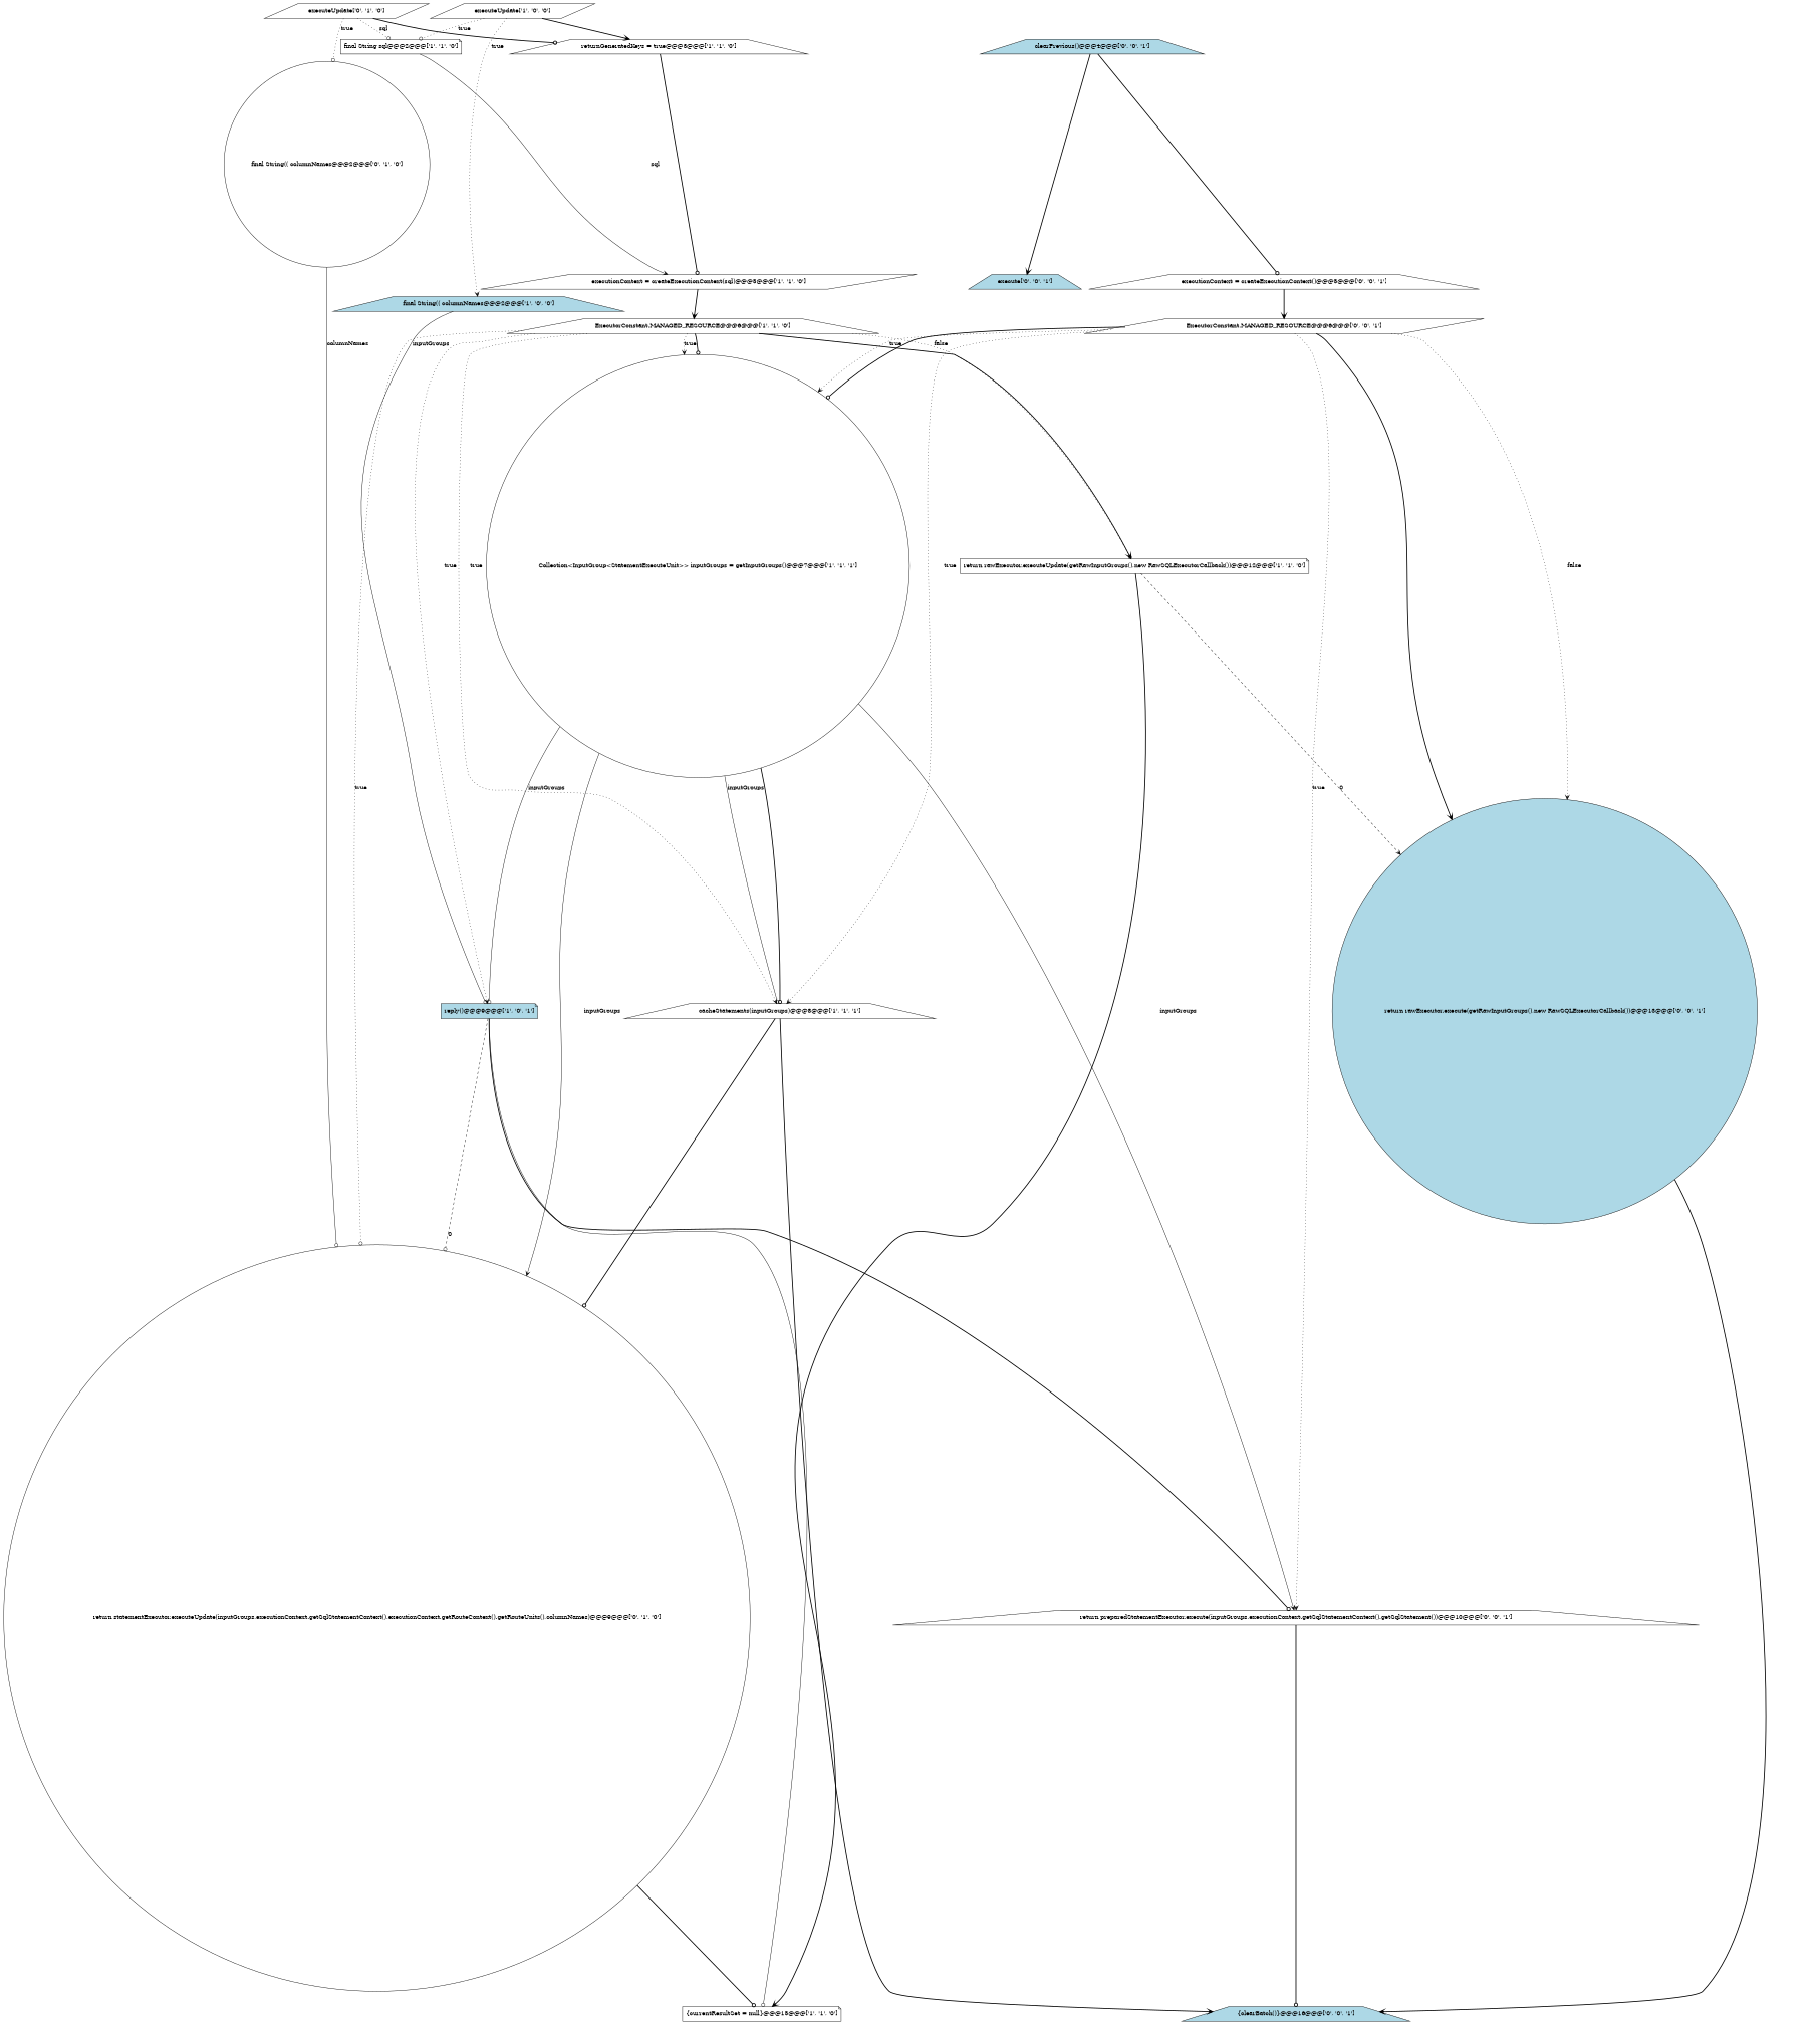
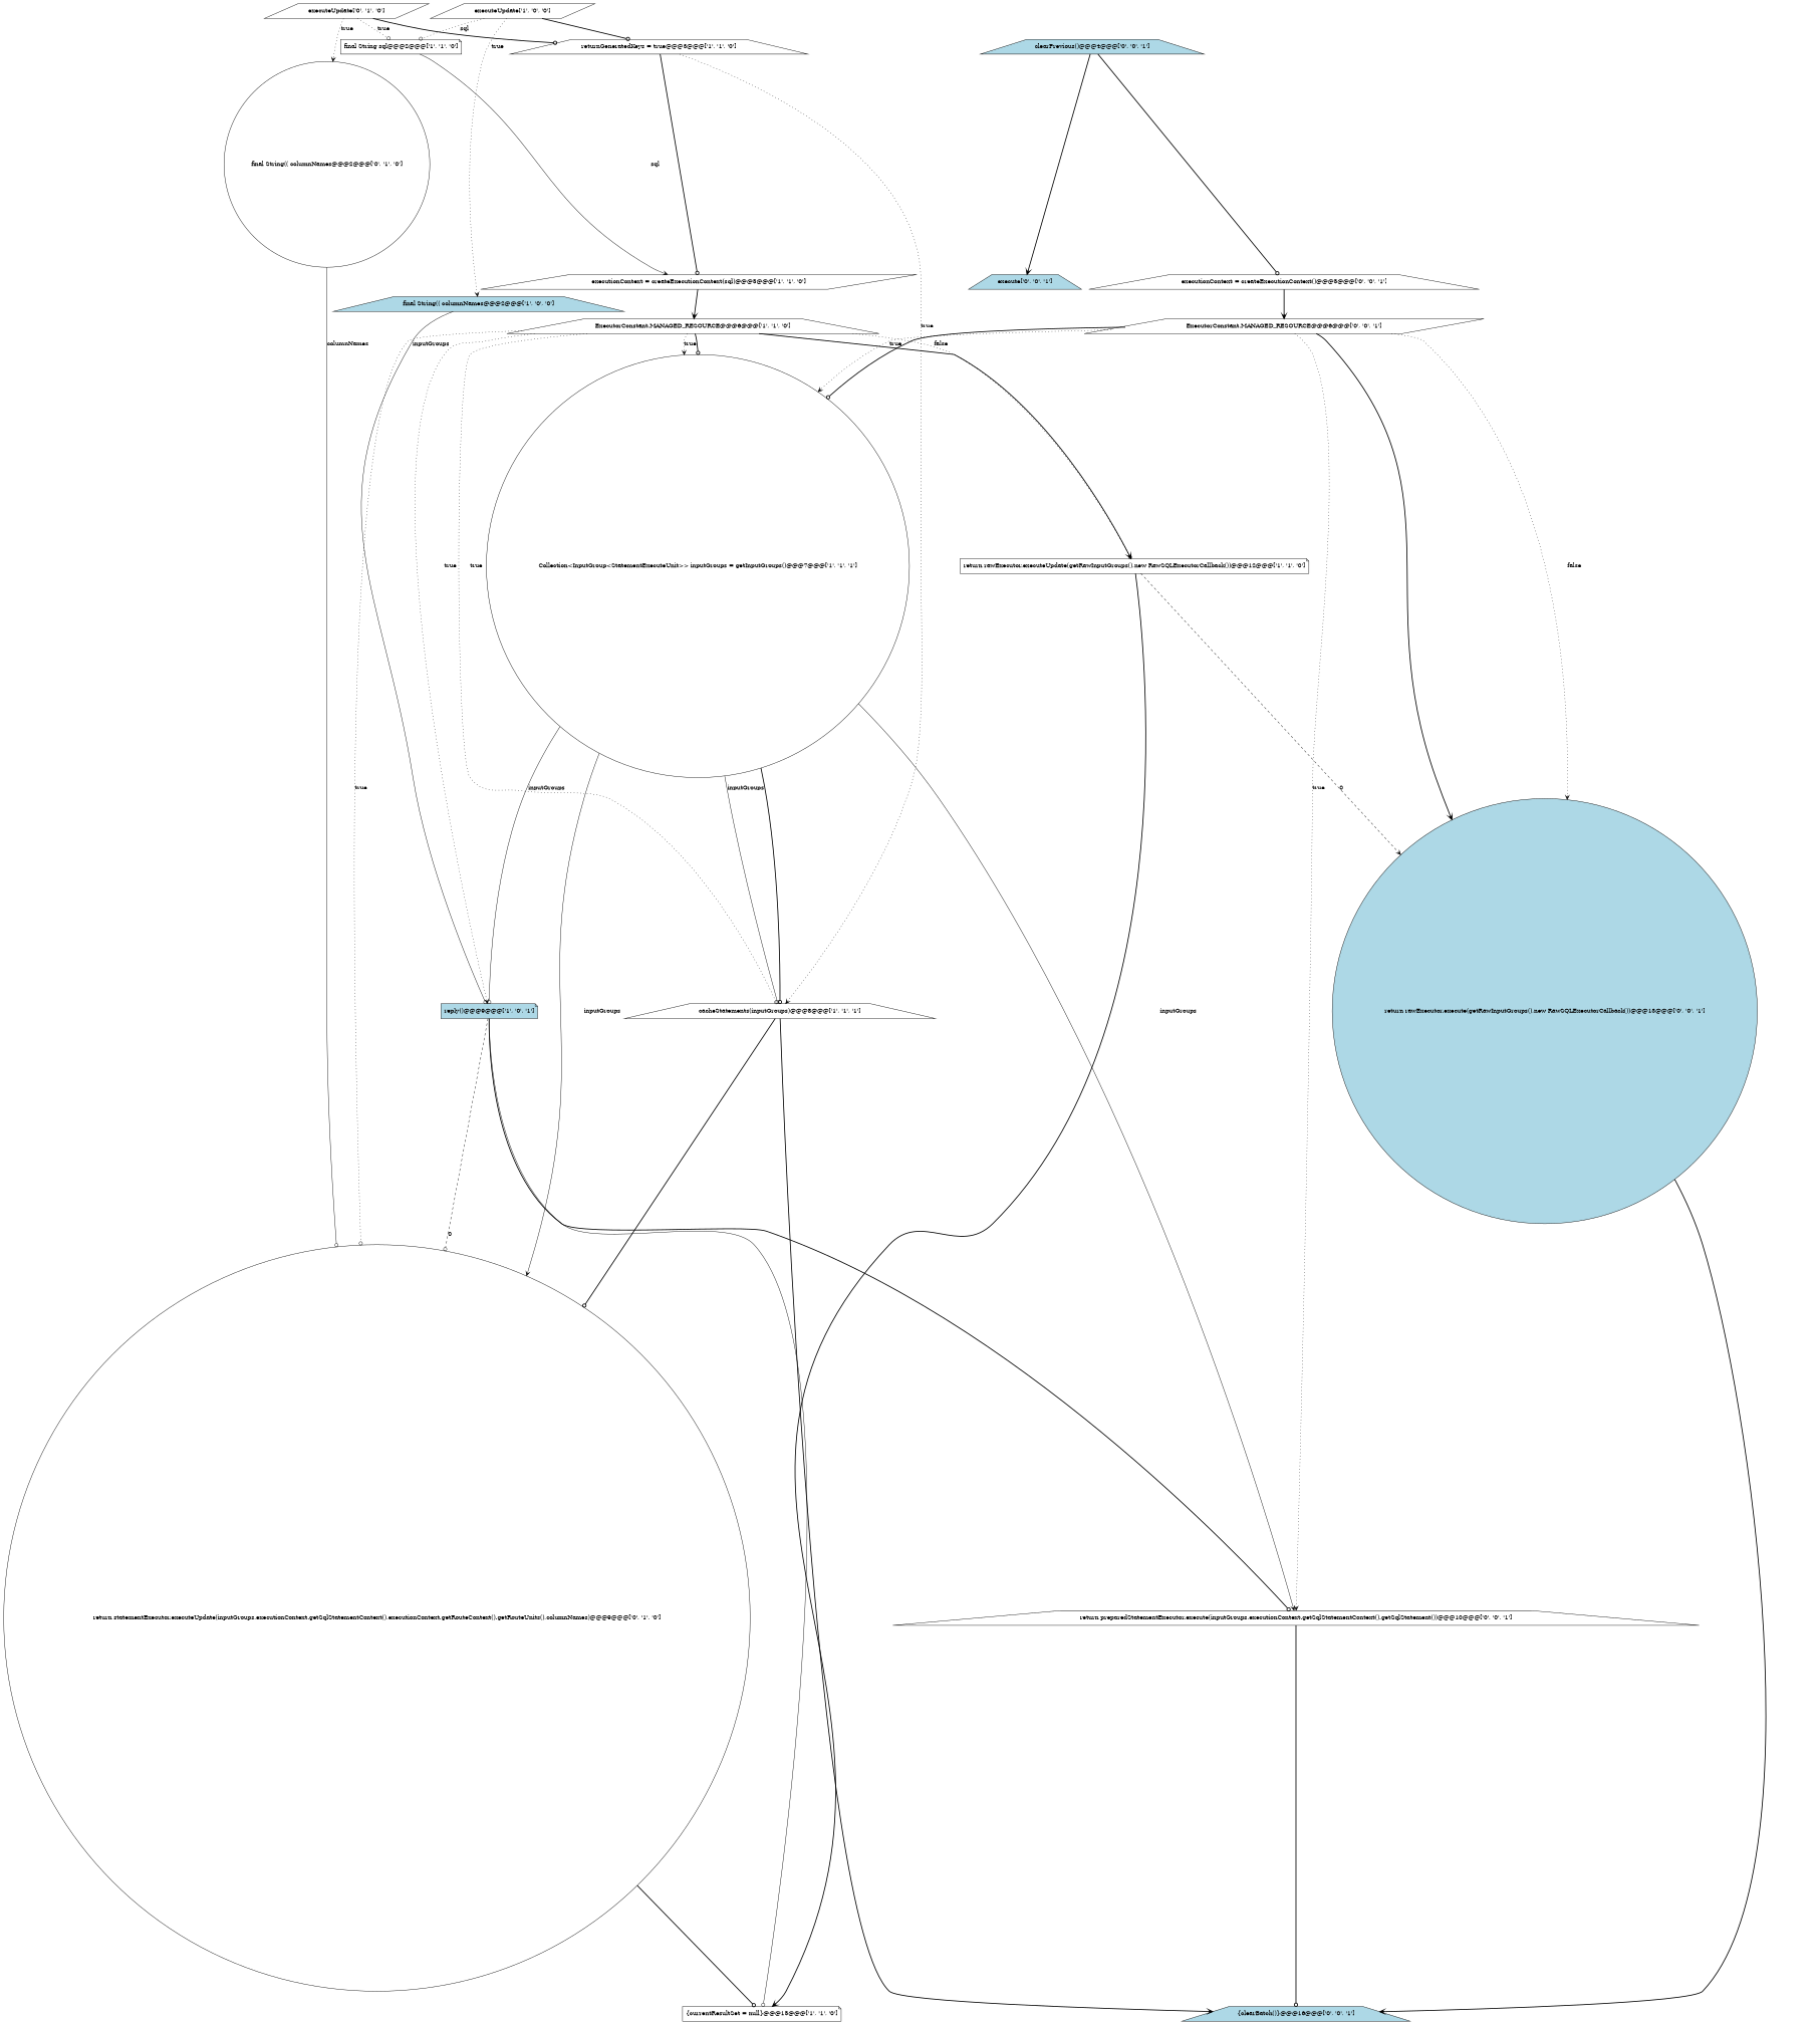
  digraph {
    node [fillcolor=white shape=trapezium style=filled]
    edge [arrowhead=odot style=bold]
    n1 [label="return preparedStatementExecutor.execute(inputGroups,executionContext.getSqlStatementContext().getSqlStatement())@@@10@@@['0', '0', '1']"]
    n2 [fillcolor=lightblue label="{clearBatch()}@@@16@@@['0', '0', '1']"]
    n3 [label="Collection<InputGroup<StatementExecuteUnit>> inputGroups = getInputGroups()@@@7@@@['1', '1', '1']" shape=circle]
    n4 [fillcolor=lightblue label="reply()@@@9@@@['1', '0', '1']" shape=note]
    n5 [label="return statementExecutor.executeUpdate(inputGroups,executionContext.getSqlStatementContext(),executionContext.getRouteContext().getRouteUnits(),columnNames)@@@9@@@['0', '1', '0']" shape=circle]
    n6 [label="cacheStatements(inputGroups)@@@8@@@['1', '1', '1']"]
    n7 [label="{currentResultSet = null}@@@15@@@['1', '1', '0']" shape=note]
    n8 [label="executeUpdate['0', '1', '0']" shape=parallelogram]
    n9 [label="final String(( columnNames@@@2@@@['0', '1', '0']" shape=circle]
    n10 [label="final String sql@@@2@@@['1', '1', '0']" shape=note]
    n11 [label="returnGeneratedKeys = true@@@3@@@['1', '1', '0']"]
    n12 [label="executionContext = createExecutionContext(sql)@@@5@@@['1', '1', '0']" shape=parallelogram]
    n13 [label="ExecutorConstant.MANAGED_RESOURCE@@@6@@@['1', '1', '0']"]
    n14 [label="return rawExecutor.executeUpdate(getRawInputGroups(),new RawSQLExecutorCallback())@@@12@@@['1', '1', '0']" shape=note]
    n15 [fillcolor=lightblue label="return rawExecutor.execute(getRawInputGroups(),new RawSQLExecutorCallback())@@@13@@@['0', '0', '1']" shape=circle]
    n16 [label="executionContext = createExecutionContext()@@@5@@@['0', '0', '1']"]
    n17 [label="ExecutorConstant.MANAGED_RESOURCE@@@6@@@['0', '0', '1']" shape=parallelogram]
    n18 [label="executeUpdate['1', '0', '0']" shape=parallelogram]
    n19 [fillcolor=lightblue label="final String(( columnNames@@@2@@@['1', '0', '0']"]
    n20 [fillcolor=lightblue label="clearPrevious()@@@4@@@['0', '0', '1']"]
    n21 [fillcolor=lightblue label="execute['0', '0', '1']"]
    n1 -> n2
    n3 -> n1 [arrowhead=vee label=inputGroups style=solid]
    n3 -> n4 [label=inputGroups style=solid]
    n3 -> n5 [arrowhead=vee label=inputGroups style=solid]
    n3 -> n6 [label=inputGroups style=solid]
    n3 -> n6
    n4 -> n1
    n4 -> n5 [label=0 style=dashed]
    n4 -> n7 [style=solid]
    n5 -> n7
    n6 -> n2 [arrowhead=vee]
    n6 -> n5
-   n8 -> n9 [label=true style=dotted]
-   n8 -> n10 [label=sql style=dotted]
+   n8 -> n9 [arrowhead=vee label=true style=dotted]
+   n8 -> n10 [label=true style=dotted]
    n8 -> n11
    n9 -> n5 [label=columnNames style=solid]
    n10 -> n12 [arrowhead=vee label=sql style=solid]
    n11 -> n12
    n12 -> n13 [arrowhead=vee]
    n13 -> n3 [arrowhead=vee label=true style=dotted]
    n13 -> n3
    n13 -> n4 [arrowhead=vee label=true style=dotted]
    n13 -> n5 [label=true style=dotted]
-   n13 -> n6 [arrowhead=vee label=true style=dotted]
+   n13 -> n6 [label=true style=dotted]
    n13 -> n14 [arrowhead=vee]
    n13 -> n14 [label=false style=dotted]
    n14 -> n7 [arrowhead=vee]
    n14 -> n15 [arrowhead=vee label=0 style=dashed]
    n15 -> n2 [arrowhead=vee]
    n16 -> n17 [arrowhead=vee]
    n17 -> n1 [arrowhead=vee label=true style=dotted]
    n17 -> n3
    n17 -> n3 [arrowhead=vee label=true style=dotted]
-   n17 -> n6 [arrowhead=vee label=true style=dotted]
+   n11 -> n6 [arrowhead=vee label=true style=dotted]
    n17 -> n15 [arrowhead=vee label=false style=dotted]
    n17 -> n15 [arrowhead=vee]
-   n18 -> n10 [label=true style=dotted]
-   n18 -> n11 [arrowhead=vee]
+   n18 -> n10 [label=sql style=dotted]
+   n18 -> n11
    n18 -> n19 [arrowhead=vee label=true style=dotted]
    n19 -> n4 [label=inputGroups style=solid]
    n20 -> n16
    n20 -> n21 [arrowhead=vee]
  }
